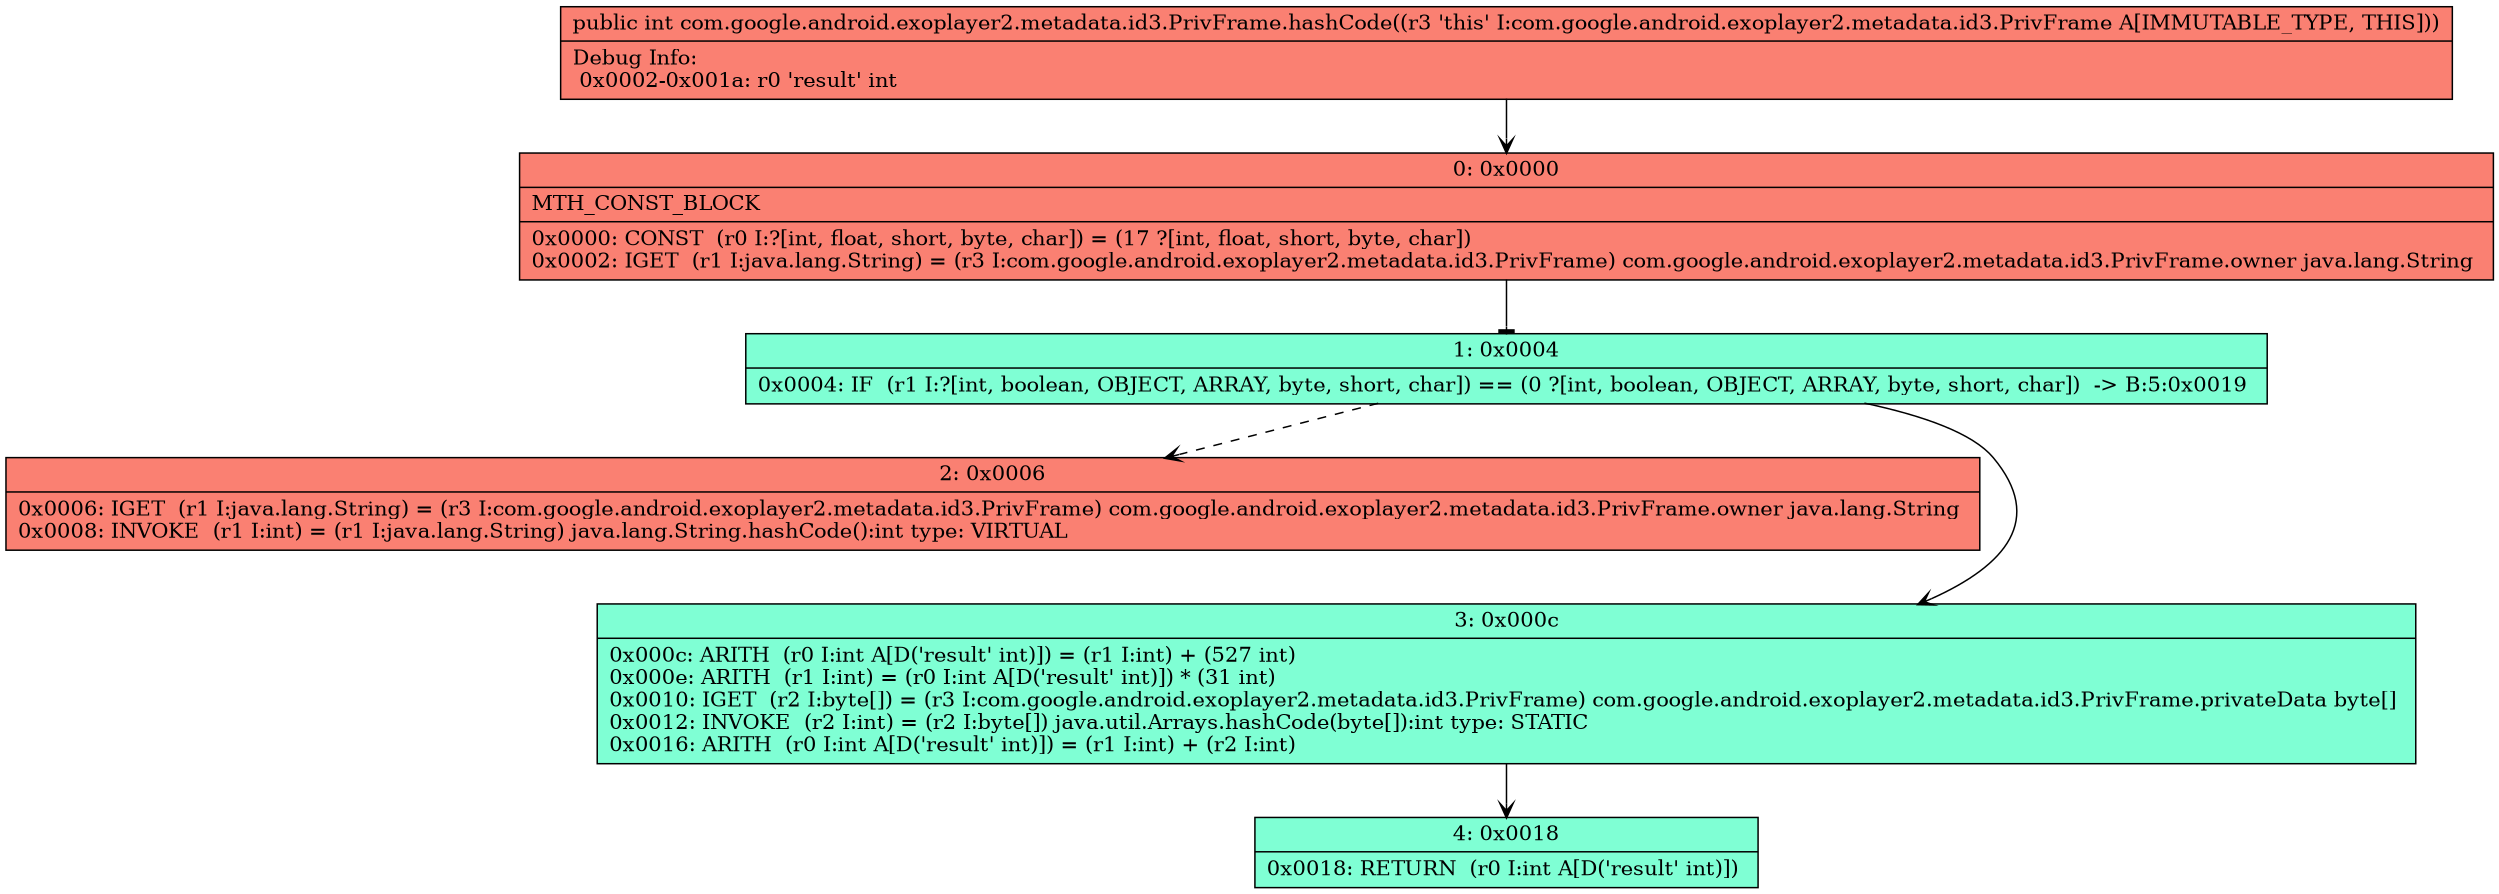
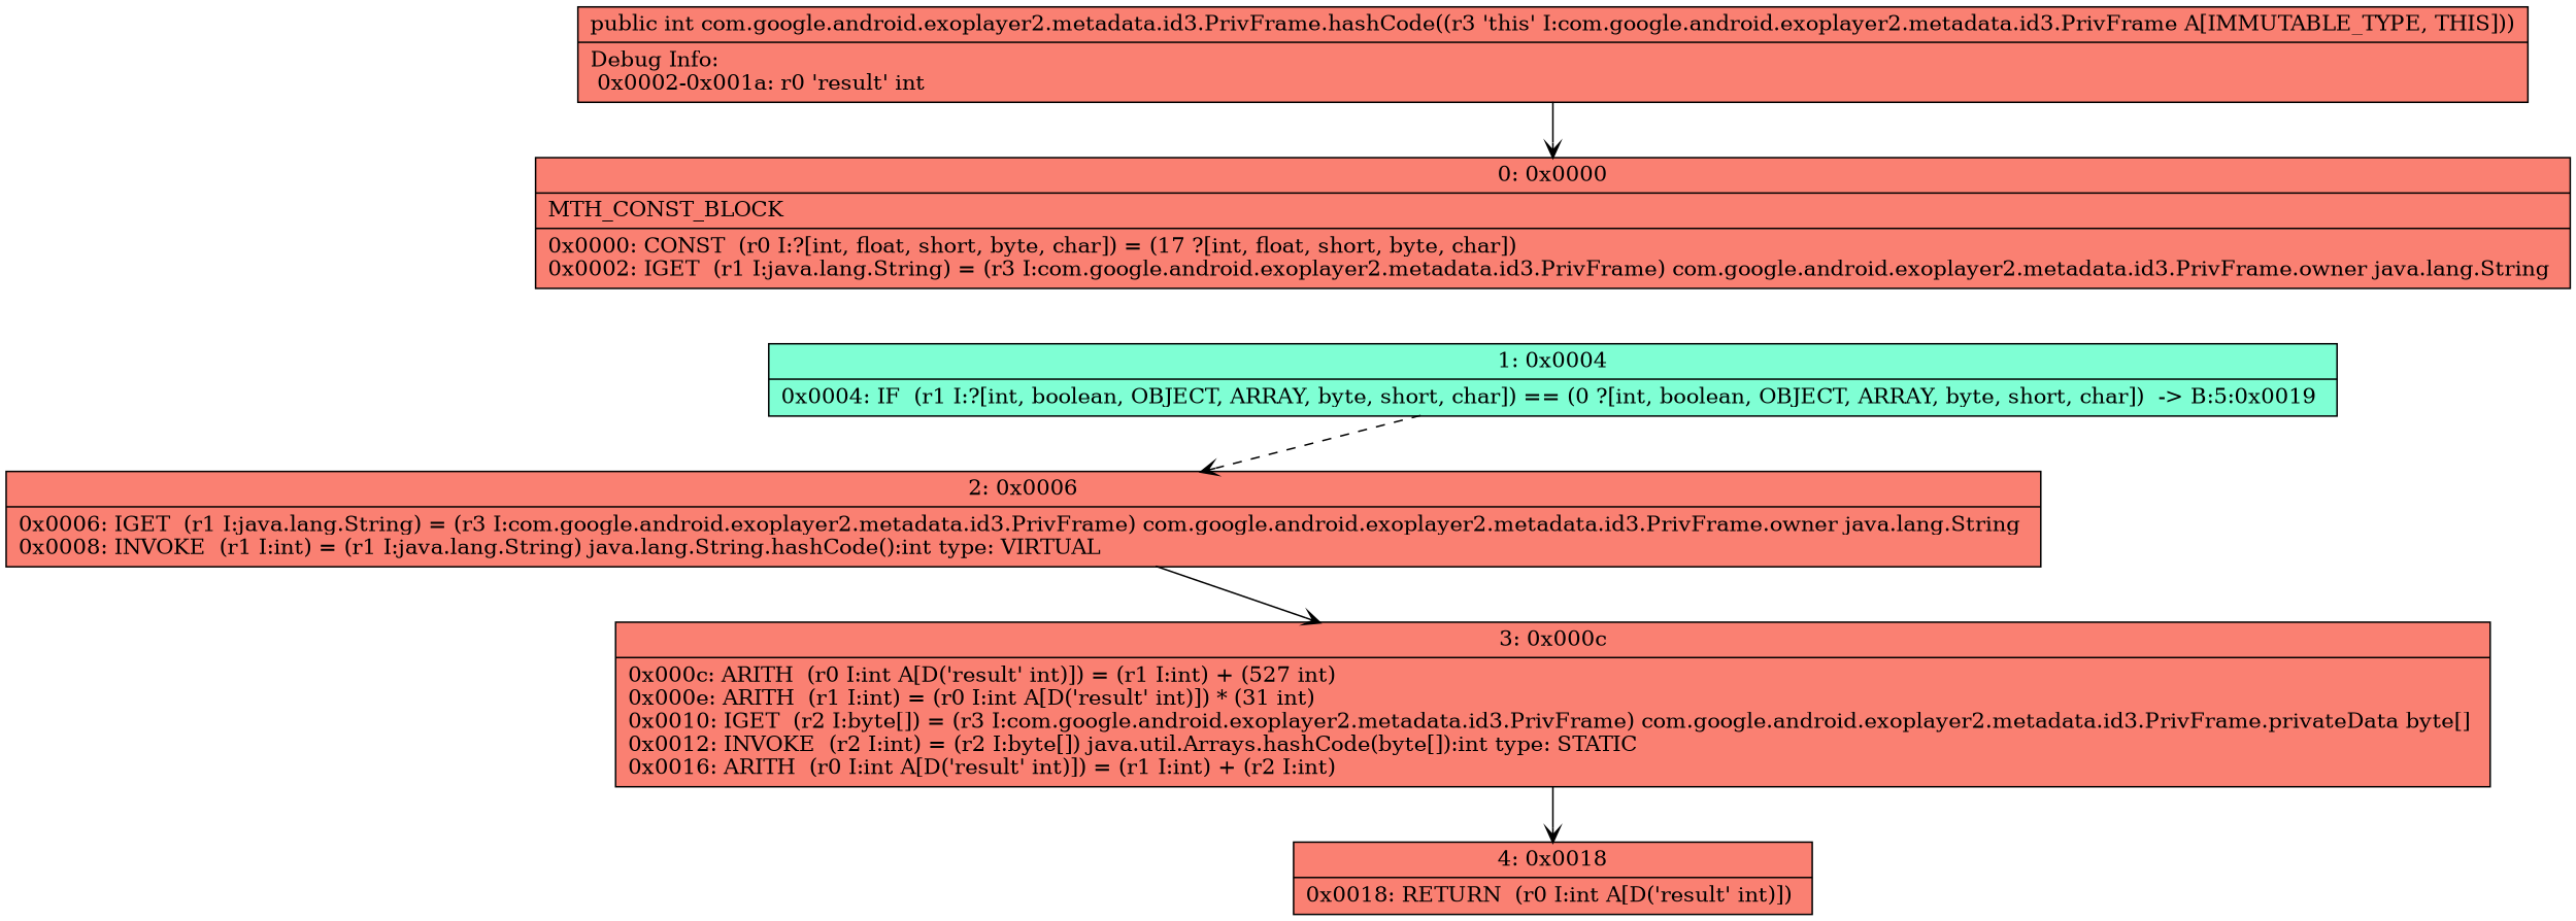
  digraph {
    node [fillcolor=salmon shape=record style=filled]
    edge [arrowhead=vee]
    n1 [label="{0\:\ 0x0000|MTH_CONST_BLOCK\l|0x0000: CONST  (r0 I:?[int, float, short, byte, char]) = (17 ?[int, float, short, byte, char]) \l0x0002: IGET  (r1 I:java.lang.String) = (r3 I:com.google.android.exoplayer2.metadata.id3.PrivFrame) com.google.android.exoplayer2.metadata.id3.PrivFrame.owner java.lang.String \l}"]
    n2 [fillcolor=aquamarine label="{1\:\ 0x0004|0x0004: IF  (r1 I:?[int, boolean, OBJECT, ARRAY, byte, short, char]) == (0 ?[int, boolean, OBJECT, ARRAY, byte, short, char])  \-\> B:5:0x0019 \l}"]
    n3 [label="{2\:\ 0x0006|0x0006: IGET  (r1 I:java.lang.String) = (r3 I:com.google.android.exoplayer2.metadata.id3.PrivFrame) com.google.android.exoplayer2.metadata.id3.PrivFrame.owner java.lang.String \l0x0008: INVOKE  (r1 I:int) = (r1 I:java.lang.String) java.lang.String.hashCode():int type: VIRTUAL \l}"]
-   n4 [fillcolor=aquamarine label="{3\:\ 0x000c|0x000c: ARITH  (r0 I:int A[D('result' int)]) = (r1 I:int) + (527 int) \l0x000e: ARITH  (r1 I:int) = (r0 I:int A[D('result' int)]) * (31 int) \l0x0010: IGET  (r2 I:byte[]) = (r3 I:com.google.android.exoplayer2.metadata.id3.PrivFrame) com.google.android.exoplayer2.metadata.id3.PrivFrame.privateData byte[] \l0x0012: INVOKE  (r2 I:int) = (r2 I:byte[]) java.util.Arrays.hashCode(byte[]):int type: STATIC \l0x0016: ARITH  (r0 I:int A[D('result' int)]) = (r1 I:int) + (r2 I:int) \l}"]
-   n5 [fillcolor=aquamarine label="{4\:\ 0x0018|0x0018: RETURN  (r0 I:int A[D('result' int)]) \l}"]
+   n4 [label="{3\:\ 0x000c|0x000c: ARITH  (r0 I:int A[D('result' int)]) = (r1 I:int) + (527 int) \l0x000e: ARITH  (r1 I:int) = (r0 I:int A[D('result' int)]) * (31 int) \l0x0010: IGET  (r2 I:byte[]) = (r3 I:com.google.android.exoplayer2.metadata.id3.PrivFrame) com.google.android.exoplayer2.metadata.id3.PrivFrame.privateData byte[] \l0x0012: INVOKE  (r2 I:int) = (r2 I:byte[]) java.util.Arrays.hashCode(byte[]):int type: STATIC \l0x0016: ARITH  (r0 I:int A[D('result' int)]) = (r1 I:int) + (r2 I:int) \l}"]
+   n5 [label="{4\:\ 0x0018|0x0018: RETURN  (r0 I:int A[D('result' int)]) \l}"]
    n6 [label="{public int com.google.android.exoplayer2.metadata.id3.PrivFrame.hashCode((r3 'this' I:com.google.android.exoplayer2.metadata.id3.PrivFrame A[IMMUTABLE_TYPE, THIS]))  | Debug Info:\l  0x0002\-0x001a: r0 'result' int\l}"]
-   n1 -> n2 [arrowhead=tee]
    n2 -> n3 [style=dashed]
-   n2 -> n4
+   n3 -> n4
    n4 -> n5
    n6 -> n1
  }
